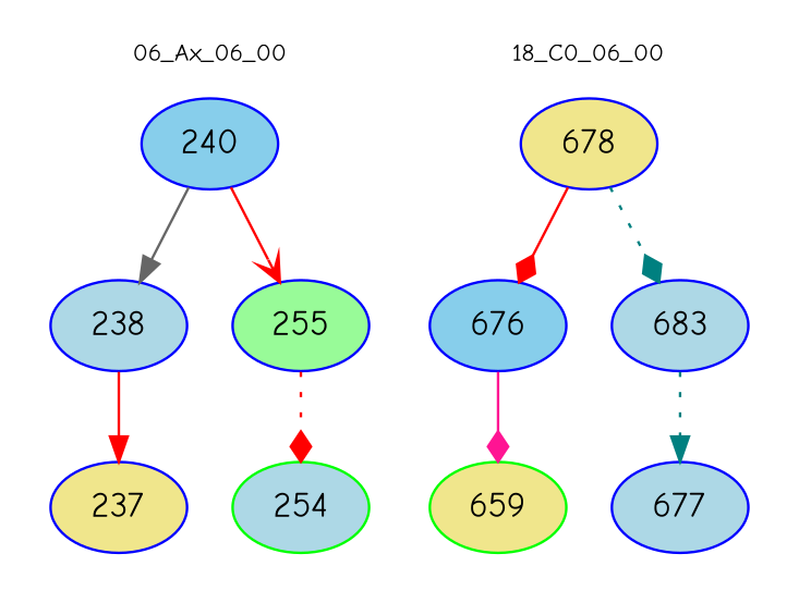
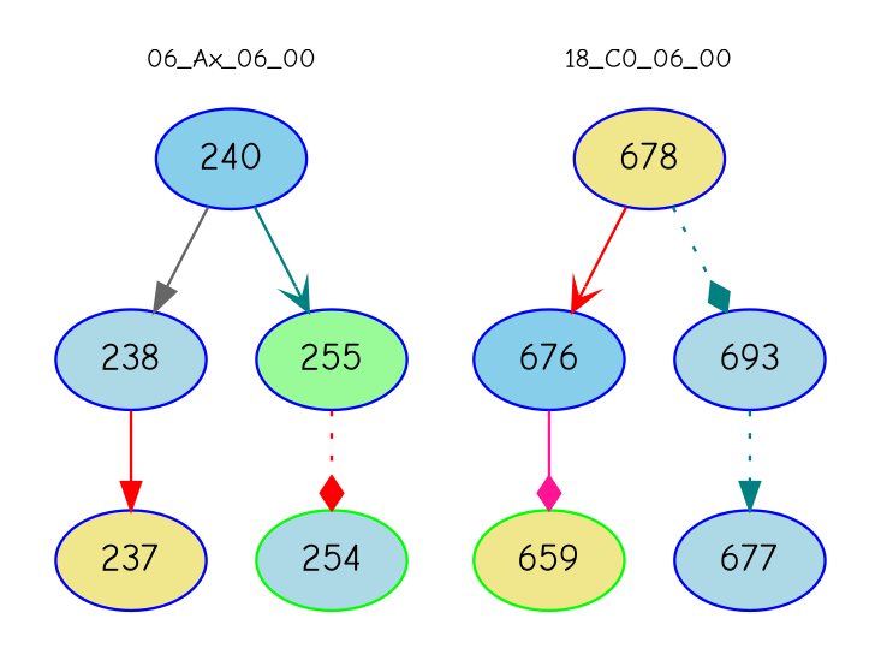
  digraph {
    fontname="Comic Neue"
    node [color=blue fillcolor=lightblue fontname="Comic Neue" style=filled]
    edge [arrowhead=normal color=teal fontname="Comic Neue" style=solid]
    n1 [fillcolor=skyblue label=240]
    n2 [label=238]
    n3 [fillcolor=palegreen label=255]
    n4 [fillcolor=khaki label=237]
    n5 [color=green label=254]
    n6 [fillcolor=khaki label=678]
    n7 [fillcolor=skyblue label=676]
-   n8 [label=683]
+   n8 [label=693]
    n9 [color=green fillcolor=khaki label=659]
    n10 [label=677]
    subgraph cluster_1 {
      color=white
      fontsize=10
      label="06_Ax_06_00"
      n1
      n2
      n3
      n4
      n5
    }
    subgraph cluster_2 {
      color=white
      fontsize=10
      label="18_C0_06_00"
      n6
      n7
      n8
      n9
      n10
    }
    n1 -> n2 [color=gray40]
-   n1 -> n3 [arrowhead=vee color=red]
+   n1 -> n3 [arrowhead=vee]
    n2 -> n4 [color=red]
    n3 -> n5 [arrowhead=diamond color=red style=dotted]
-   n6 -> n7 [arrowhead=diamond color=red]
+   n6 -> n7 [arrowhead=vee color=red]
    n6 -> n8 [arrowhead=diamond style=dotted]
    n7 -> n9 [arrowhead=diamond color=deeppink]
    n8 -> n10 [style=dotted]
  }
